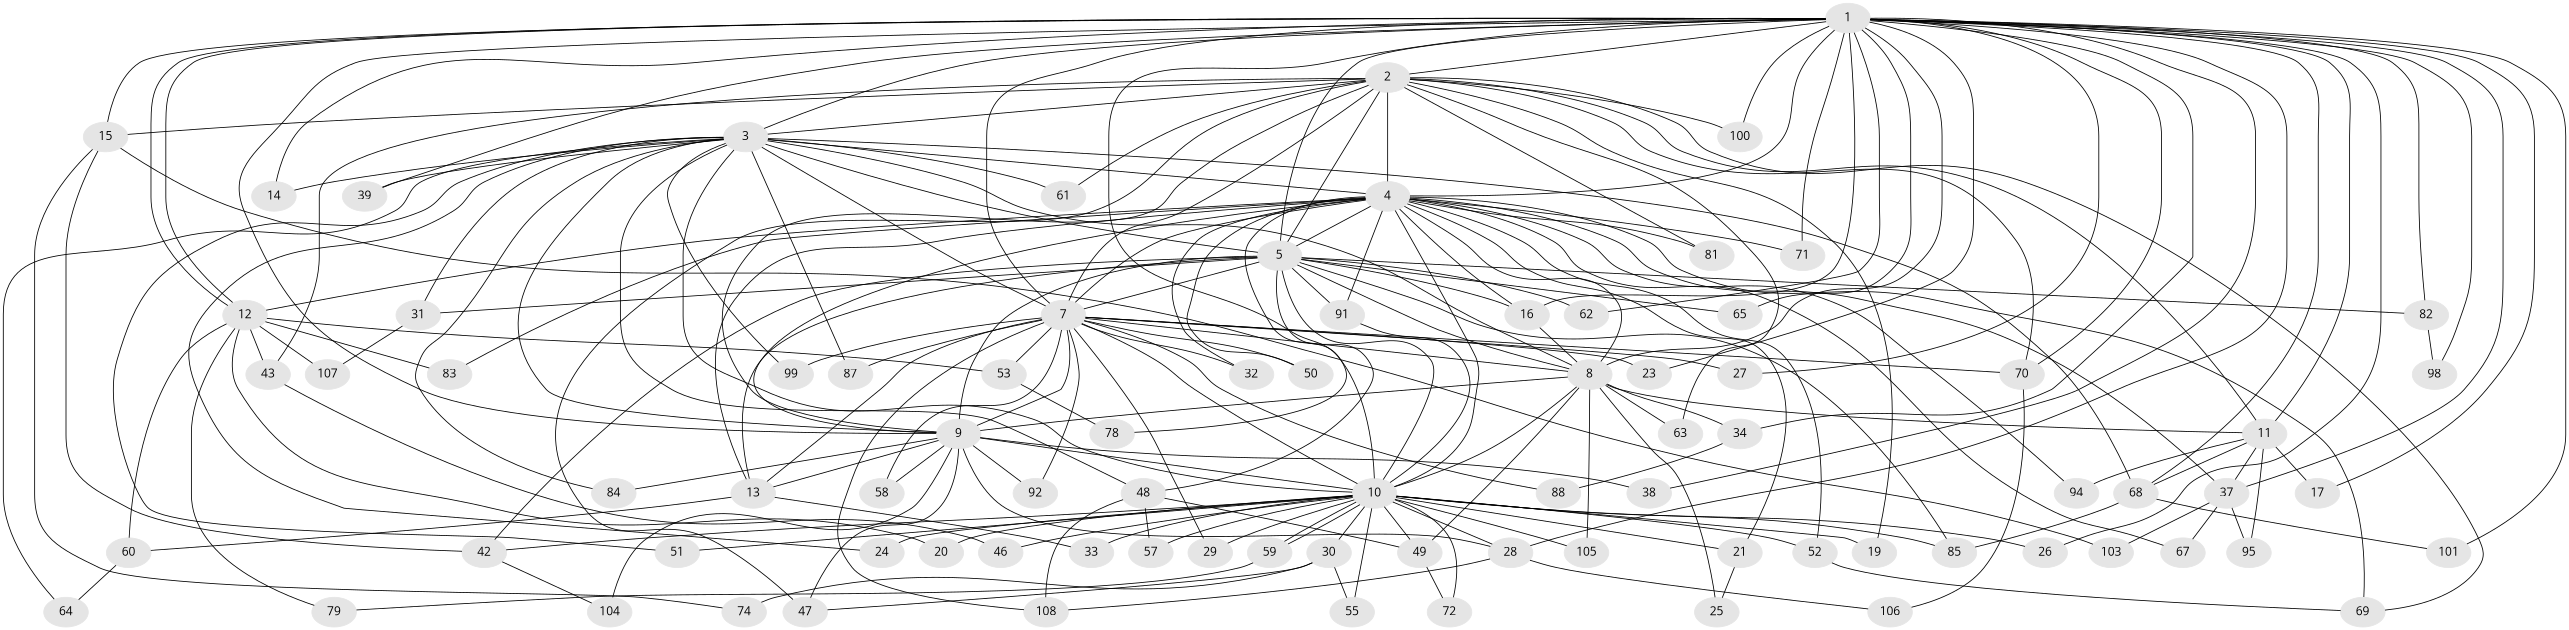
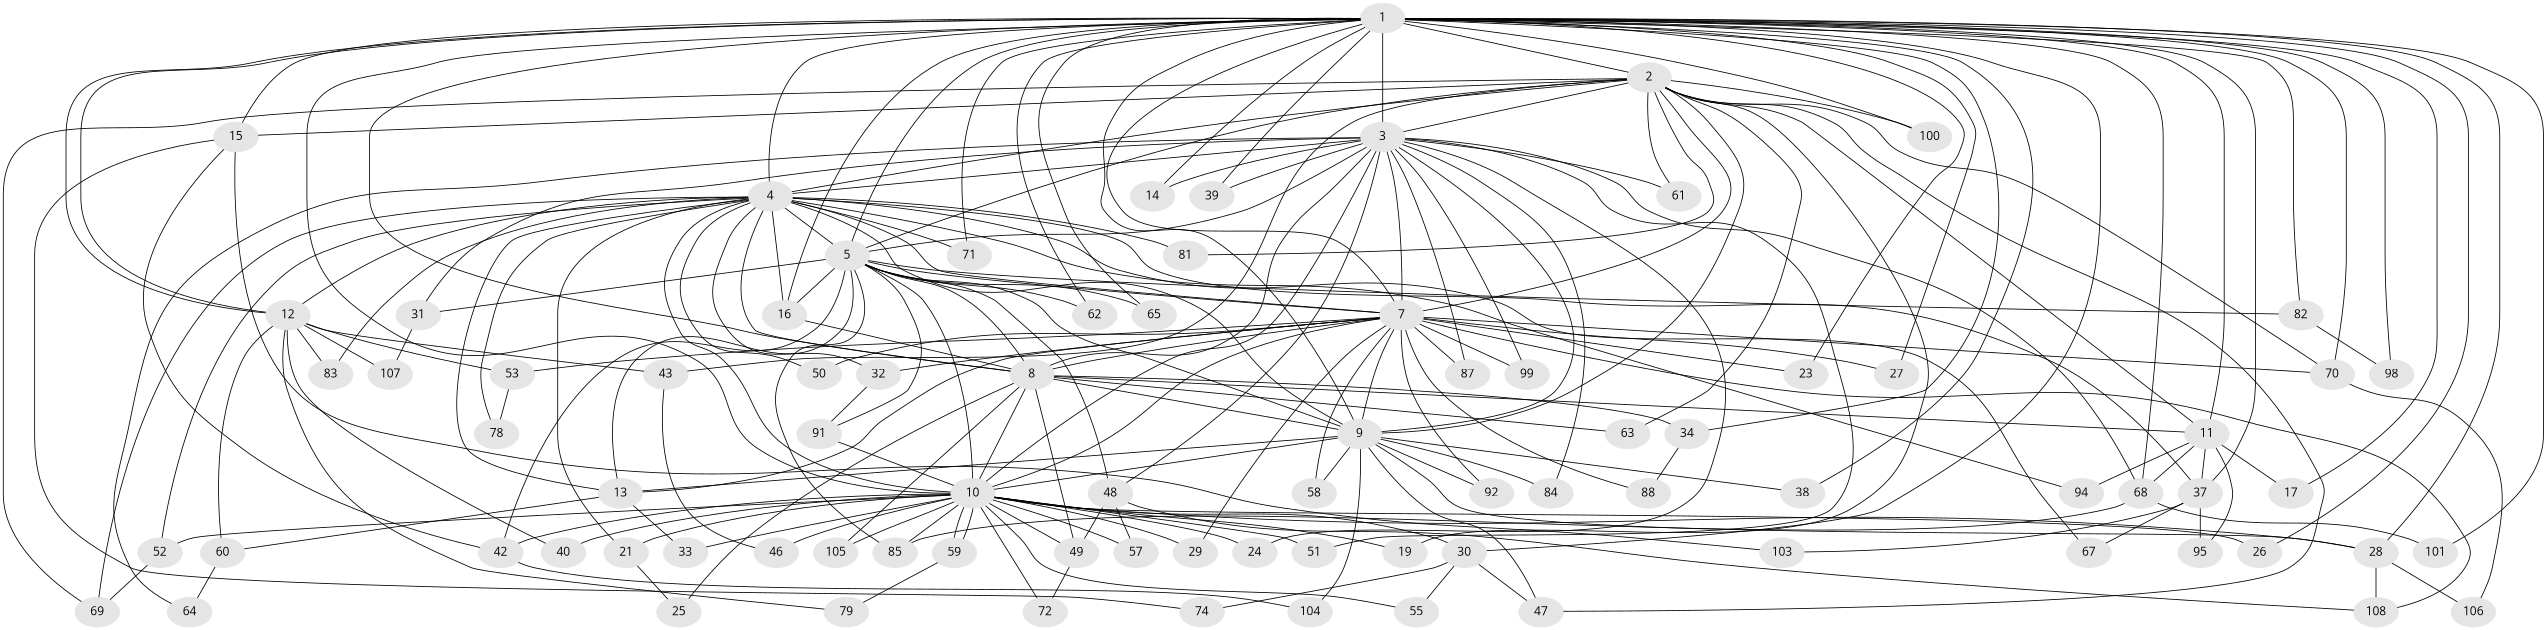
  graph {
    fontname="Open Sans"
    node [color=gray90 fontname="Open Sans" style=filled]
    edge [fontname="Open Sans"]
    1 [super="+18"]
    2 [super="+77"]
    3 [super="+35"]
    4 [super="+6"]
    5 [super="+36"]
    7 [super="+22"]
    8 [super="+93"]
    9 [super="+45"]
    10 [super="+73"]
    11
    12 [super="+56"]
    14
    15 [super="+97"]
    16 [super="+90"]
    17
    23
    26 [super="+66"]
    27
    28 [super="+40"]
    30 [super="+41"]
    34
    37 [super="+44"]
    38
    39
    62
    65
    68 [super="+96"]
    70 [super="+80"]
    71
    82
    98
    100
    101
    19
    43
    47 [super="+54"]
    61
    63
    69 [super="+86"]
    81
    24
    31
    48 [super="+89"]
    51
    64
    84
    87
    99
    13 [super="+76"]
    21
    32
    50
    52
    67
    78
    83
    91
    94
    42 [super="+75"]
    85 [super="+102"]
    29
    53
    58
    88
    92
    108 [super="+109"]
    25
    49
    105
    104
-   20
+   20 [label=40]
    33
    46
    55
    57
    59
    72
    95
    60
    79
    107
    74
    103
    106
    1 -- 2
    1 -- 3
    1 -- 4 [weight=2]
    1 -- 5
    1 -- 7
    1 -- 8
    1 -- 9
    1 -- 10 [weight=2]
    1 -- 11
    1 -- 12
    1 -- 12
    1 -- 14
    1 -- 15 [weight=2]
    1 -- 16
    1 -- 17
    1 -- 23
    1 -- 26
    1 -- 27
    1 -- 28
+   1 -- 30 [weight=2]
    1 -- 34
    1 -- 37
    1 -- 38
    1 -- 39
    1 -- 62
    1 -- 65
    1 -- 68
    1 -- 70
    1 -- 71
    1 -- 82
    1 -- 98
    1 -- 100
    1 -- 101
    2 -- 3
    2 -- 4 [weight=2]
    2 -- 5
    2 -- 7
    2 -- 9
    2 -- 11
    2 -- 15
    2 -- 70
    2 -- 100
    2 -- 19
    2 -- 43
    2 -- 47
    2 -- 61
    2 -- 63
    2 -- 69
    2 -- 81
    3 -- 4 [weight=2]
    3 -- 5
    3 -- 7
    3 -- 8 [weight=2]
    3 -- 9
    3 -- 10
    3 -- 14
    3 -- 39
    3 -- 68
    3 -- 61
    3 -- 24
    3 -- 31
    3 -- 48
    3 -- 51
    3 -- 64
    3 -- 84
    3 -- 87
    3 -- 99
    4 -- 5 [weight=2]
    4 -- 7 [weight=3]
    4 -- 8 [weight=3]
    4 -- 9 [weight=2]
    4 -- 10 [weight=3]
    4 -- 12
    4 -- 16
    4 -- 37
    4 -- 71
    4 -- 69
    4 -- 81
    4 -- 13
    4 -- 21
    4 -- 32
    4 -- 50
    4 -- 52
    4 -- 67
    4 -- 78
    4 -- 83
-   4 -- 91
+   32 -- 91
    4 -- 94
    5 -- 7 [weight=2]
    5 -- 8
    5 -- 9
    5 -- 10
    5 -- 16
    5 -- 62
    5 -- 65
    5 -- 82
    5 -- 31
    5 -- 48
    5 -- 13
    5 -- 91
    5 -- 42
    5 -- 85
    7 -- 8
    7 -- 9
    7 -- 10
    7 -- 23
    7 -- 27
    7 -- 70
    7 -- 87
    7 -- 99
    7 -- 13
    7 -- 32
    7 -- 50
    7 -- 29
    7 -- 53
    7 -- 58
    7 -- 88
    7 -- 92
    7 -- 108
    8 -- 9
    8 -- 10
    8 -- 11
    8 -- 34
    8 -- 63
    8 -- 25
    8 -- 49
    8 -- 105
    9 -- 10
    9 -- 28
    9 -- 38
    9 -- 47
    9 -- 84
    9 -- 13
    9 -- 58
    9 -- 92
    9 -- 104
    10 -- 26 [weight=2]
    10 -- 28
    10 -- 30
    10 -- 19
    10 -- 24
    10 -- 51
    10 -- 21
    10 -- 52
    10 -- 42
    10 -- 85
    10 -- 29
    10 -- 49
    10 -- 105
    10 -- 20
    10 -- 33
    10 -- 46
    10 -- 55
    10 -- 57
    10 -- 59
    10 -- 59
    10 -- 72
    11 -- 17
    11 -- 37
    11 -- 68
    11 -- 94
    11 -- 95
    12 -- 43
    12 -- 83
    12 -- 53
    12 -- 20
    12 -- 60
    12 -- 79
    12 -- 107
    15 -- 42
    15 -- 74
    15 -- 103
    16 -- 8
    28 -- 108
    28 -- 106
    30 -- 47
    30 -- 55
    30 -- 74
    34 -- 88
    37 -- 67
    37 -- 95
    37 -- 103
    68 -- 101
    68 -- 85
    70 -- 106
    82 -- 98
    43 -- 46
    31 -- 107
    48 -- 108
    48 -- 49
    48 -- 57
    13 -- 33
    13 -- 60
    21 -- 25
    52 -- 69
    91 -- 10
    42 -- 104
    53 -- 78
    49 -- 72
    59 -- 79
    60 -- 64
  }
